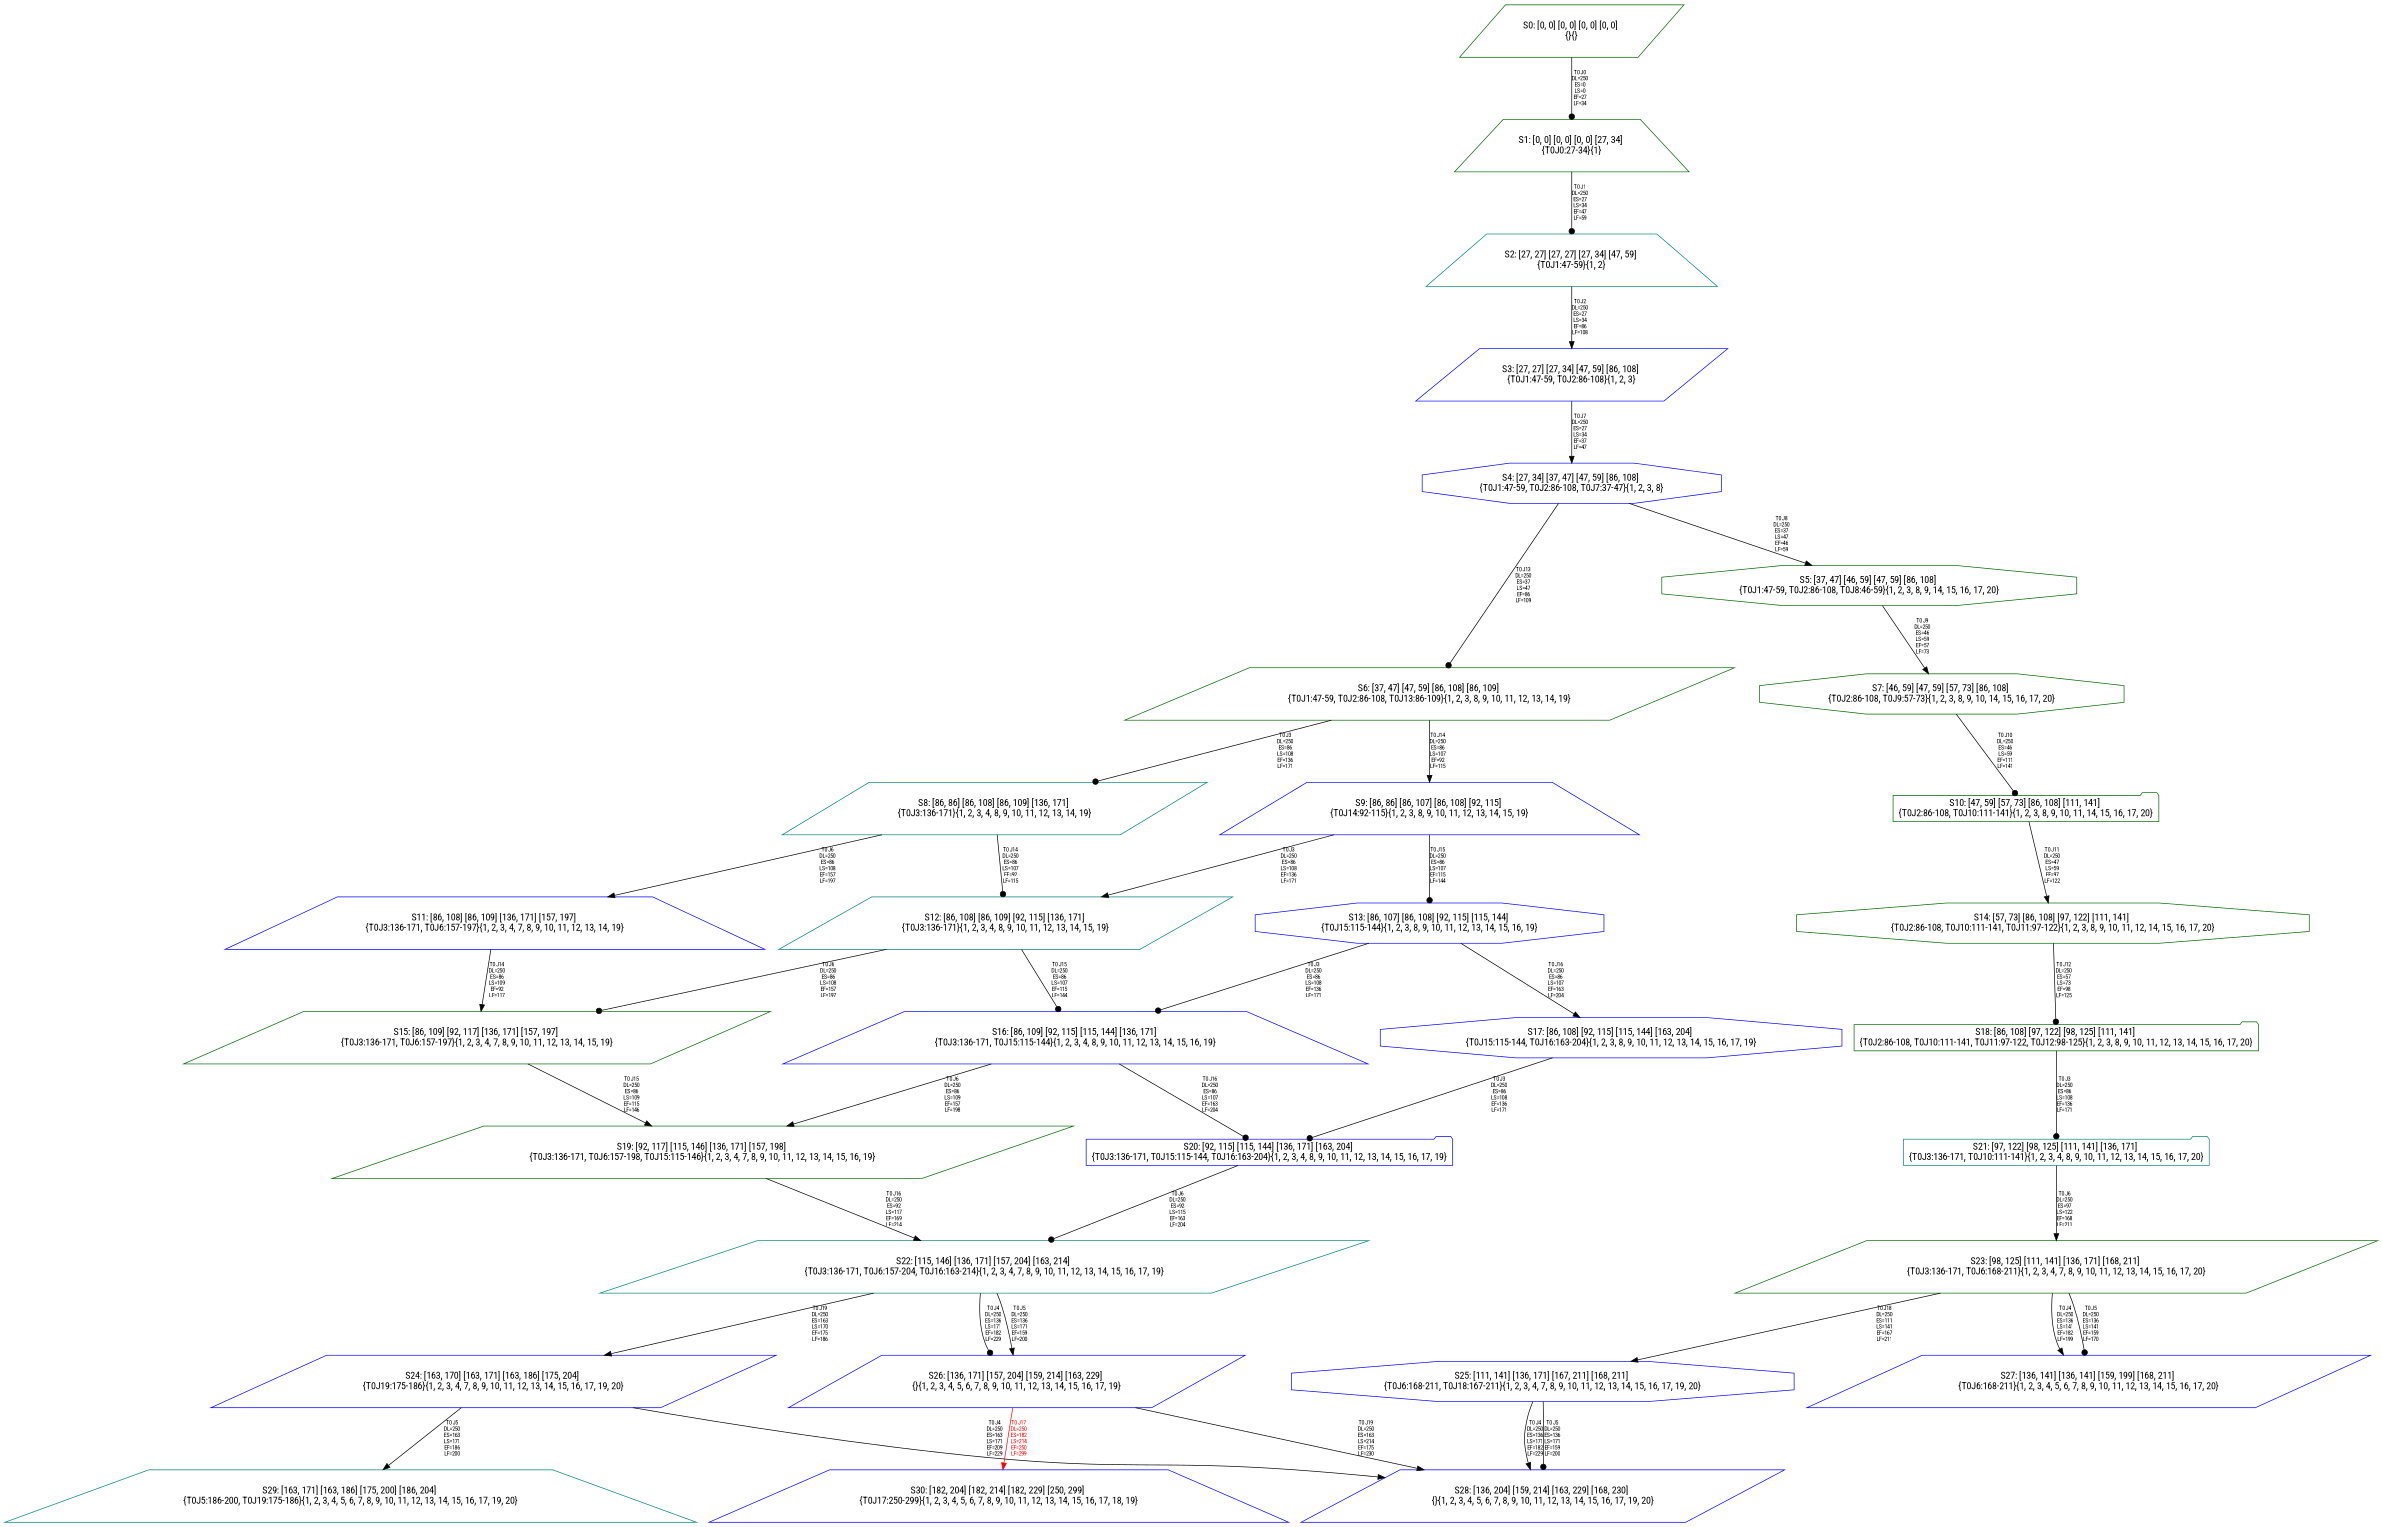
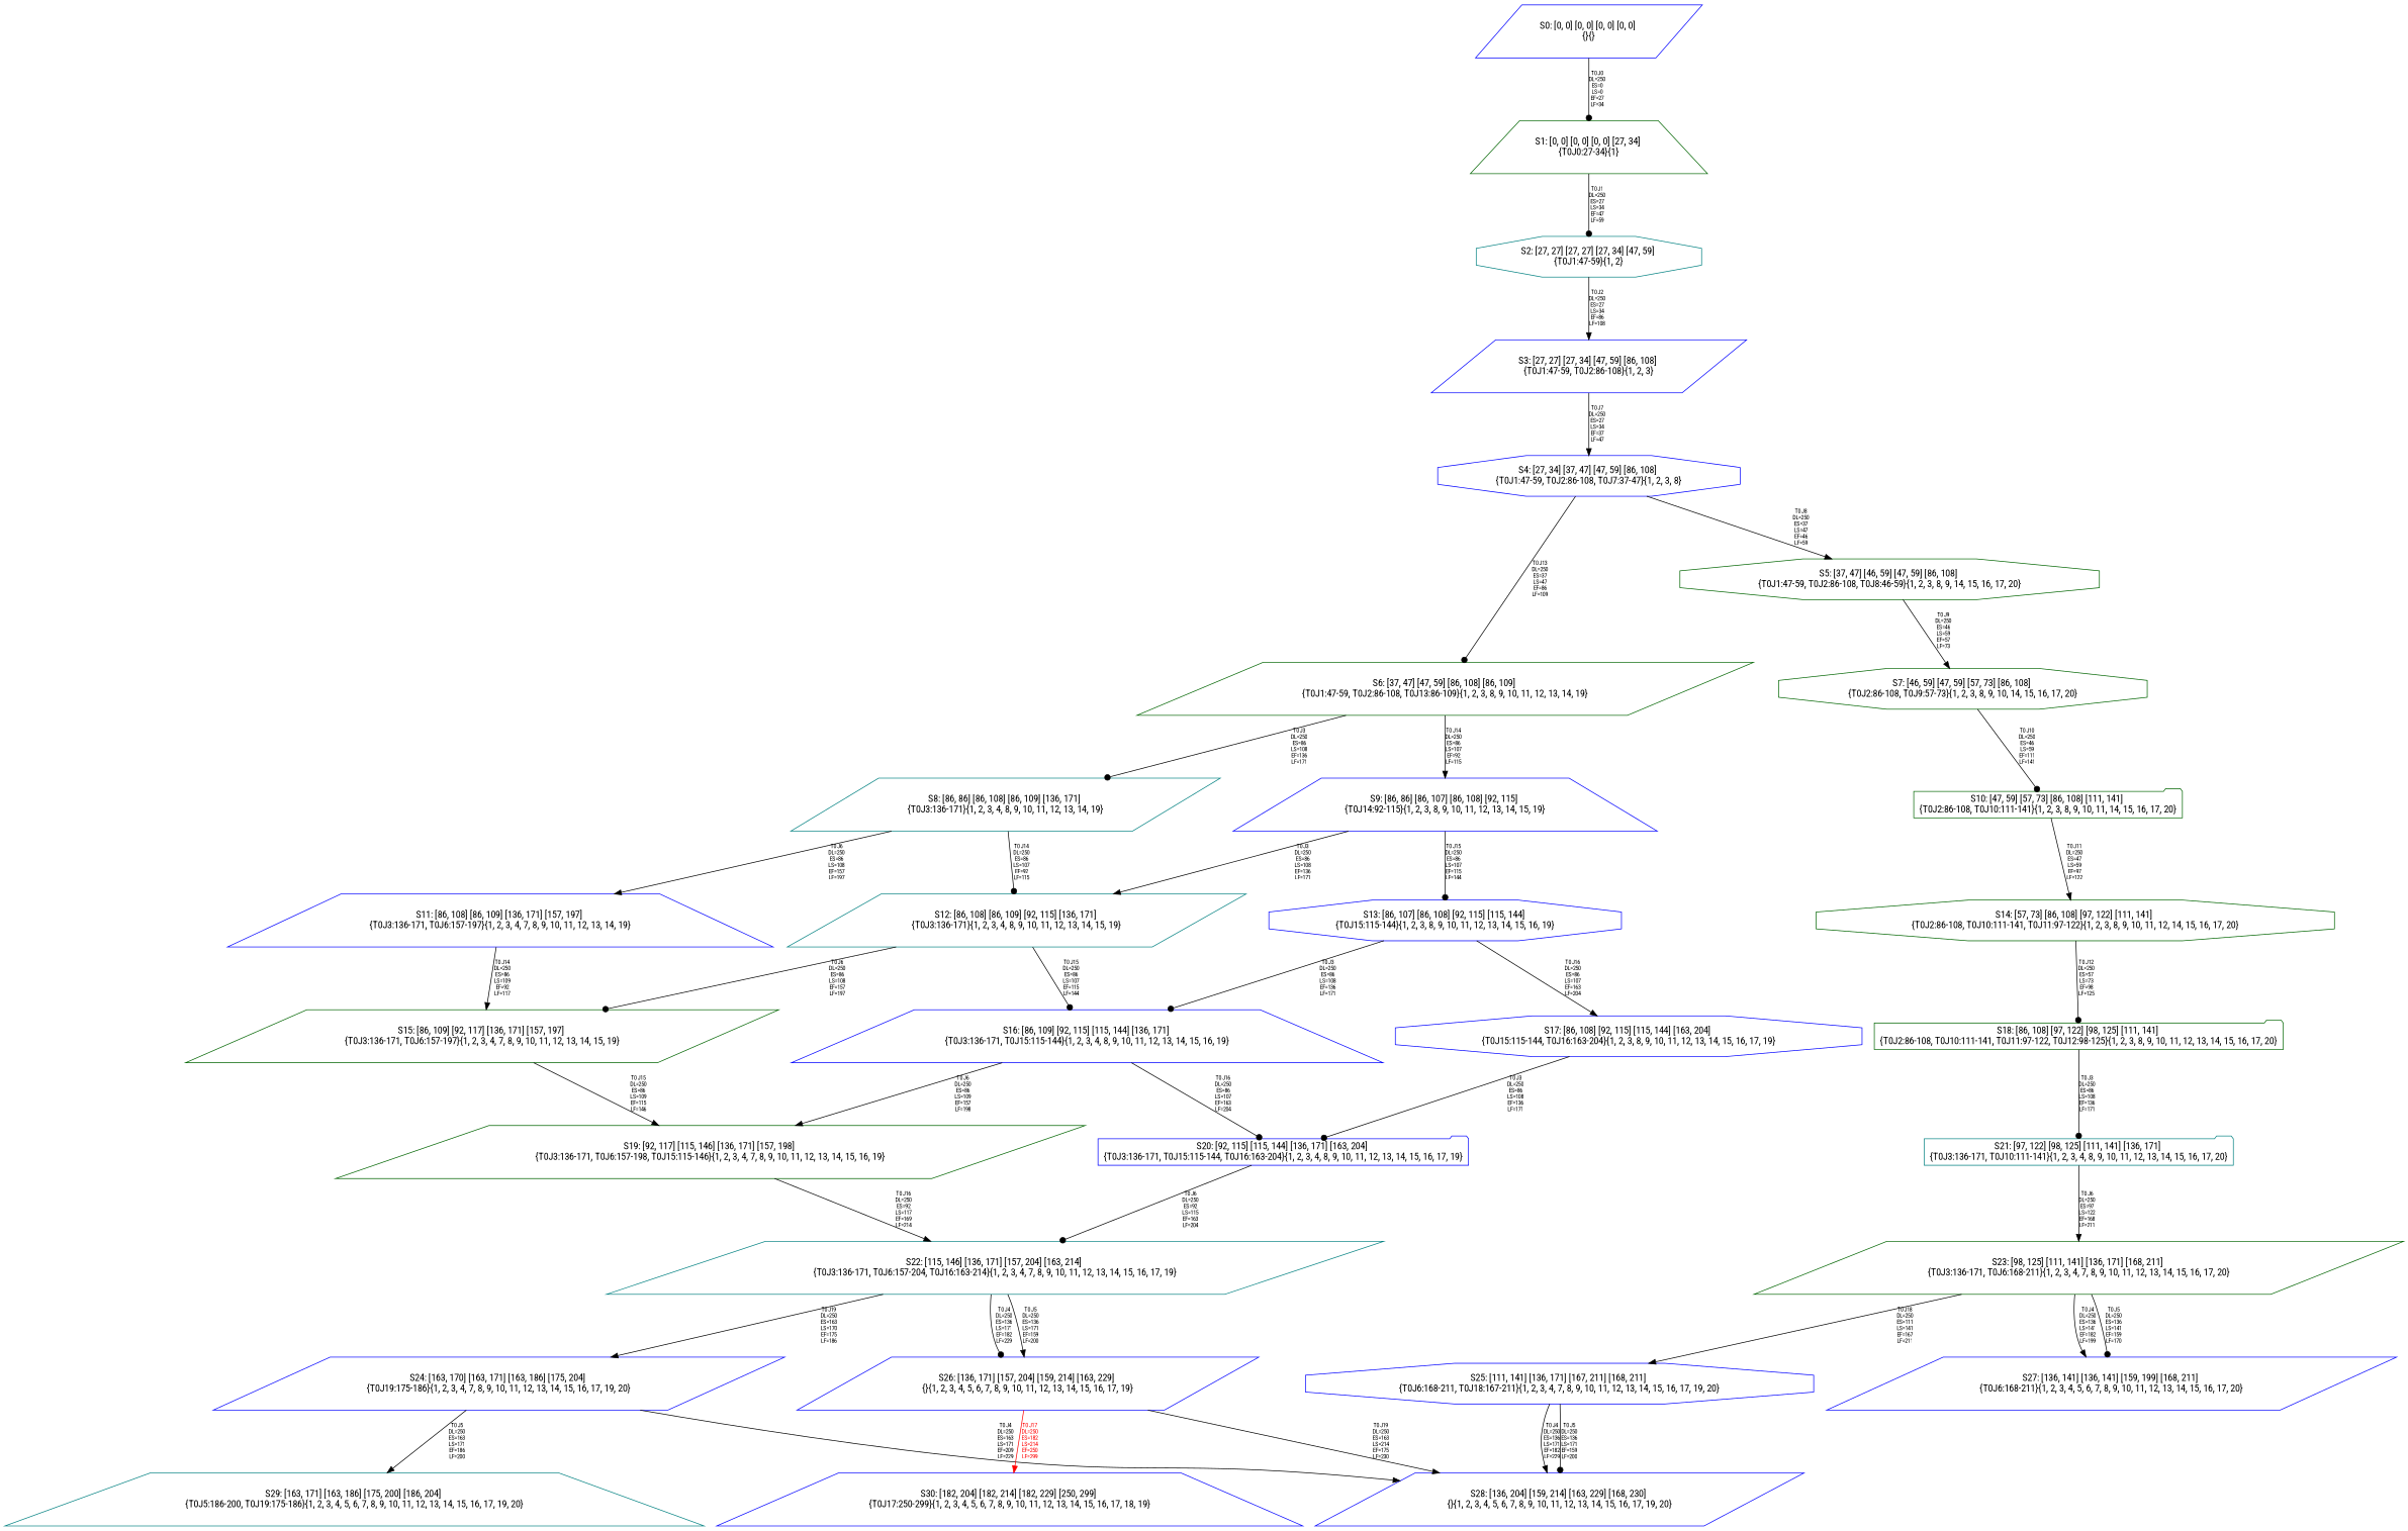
  digraph {
    fontname="Roboto Condensed"
    node [color=blue fontname="Roboto Condensed" shape=parallelogram]
    edge [arrowhead=normal fontname="Roboto Condensed" fontsize=8]
-   n1 [color=darkgreen label="S0: [0, 0] [0, 0] [0, 0] [0, 0] \n{}{}"]
+   n1 [label="S0: [0, 0] [0, 0] [0, 0] [0, 0] \n{}{}"]
    n2 [color=darkgreen label="S1: [0, 0] [0, 0] [0, 0] [27, 34] \n{T0J0:27-34}{1}" shape=trapezium]
-   n3 [color=teal label="S2: [27, 27] [27, 27] [27, 34] [47, 59] \n{T0J1:47-59}{1, 2}" shape=trapezium]
+   n3 [color=teal label="S2: [27, 27] [27, 27] [27, 34] [47, 59] \n{T0J1:47-59}{1, 2}" shape=octagon]
    n4 [label="S3: [27, 27] [27, 34] [47, 59] [86, 108] \n{T0J1:47-59, T0J2:86-108}{1, 2, 3}"]
    n5 [label="S4: [27, 34] [37, 47] [47, 59] [86, 108] \n{T0J1:47-59, T0J2:86-108, T0J7:37-47}{1, 2, 3, 8}" shape=octagon]
    n6 [color=darkgreen label="S5: [37, 47] [46, 59] [47, 59] [86, 108] \n{T0J1:47-59, T0J2:86-108, T0J8:46-59}{1, 2, 3, 8, 9, 14, 15, 16, 17, 20}" shape=octagon]
    n7 [color=darkgreen label="S6: [37, 47] [47, 59] [86, 108] [86, 109] \n{T0J1:47-59, T0J2:86-108, T0J13:86-109}{1, 2, 3, 8, 9, 10, 11, 12, 13, 14, 19}"]
    n8 [color=darkgreen label="S7: [46, 59] [47, 59] [57, 73] [86, 108] \n{T0J2:86-108, T0J9:57-73}{1, 2, 3, 8, 9, 10, 14, 15, 16, 17, 20}" shape=octagon]
    n9 [color=teal label="S8: [86, 86] [86, 108] [86, 109] [136, 171] \n{T0J3:136-171}{1, 2, 3, 4, 8, 9, 10, 11, 12, 13, 14, 19}"]
    n10 [label="S9: [86, 86] [86, 107] [86, 108] [92, 115] \n{T0J14:92-115}{1, 2, 3, 8, 9, 10, 11, 12, 13, 14, 15, 19}" shape=trapezium]
    n11 [color=darkgreen label="S10: [47, 59] [57, 73] [86, 108] [111, 141] \n{T0J2:86-108, T0J10:111-141}{1, 2, 3, 8, 9, 10, 11, 14, 15, 16, 17, 20}" shape=folder]
    n12 [label="S11: [86, 108] [86, 109] [136, 171] [157, 197] \n{T0J3:136-171, T0J6:157-197}{1, 2, 3, 4, 7, 8, 9, 10, 11, 12, 13, 14, 19}" shape=trapezium]
    n13 [color=teal label="S12: [86, 108] [86, 109] [92, 115] [136, 171] \n{T0J3:136-171}{1, 2, 3, 4, 8, 9, 10, 11, 12, 13, 14, 15, 19}"]
    n14 [label="S13: [86, 107] [86, 108] [92, 115] [115, 144] \n{T0J15:115-144}{1, 2, 3, 8, 9, 10, 11, 12, 13, 14, 15, 16, 19}" shape=octagon]
    n15 [color=darkgreen label="S14: [57, 73] [86, 108] [97, 122] [111, 141] \n{T0J2:86-108, T0J10:111-141, T0J11:97-122}{1, 2, 3, 8, 9, 10, 11, 12, 14, 15, 16, 17, 20}" shape=octagon]
    n16 [color=darkgreen label="S15: [86, 109] [92, 117] [136, 171] [157, 197] \n{T0J3:136-171, T0J6:157-197}{1, 2, 3, 4, 7, 8, 9, 10, 11, 12, 13, 14, 15, 19}"]
    n17 [label="S16: [86, 109] [92, 115] [115, 144] [136, 171] \n{T0J3:136-171, T0J15:115-144}{1, 2, 3, 4, 8, 9, 10, 11, 12, 13, 14, 15, 16, 19}" shape=trapezium]
    n18 [label="S17: [86, 108] [92, 115] [115, 144] [163, 204] \n{T0J15:115-144, T0J16:163-204}{1, 2, 3, 8, 9, 10, 11, 12, 13, 14, 15, 16, 17, 19}" shape=octagon]
    n19 [color=darkgreen label="S18: [86, 108] [97, 122] [98, 125] [111, 141] \n{T0J2:86-108, T0J10:111-141, T0J11:97-122, T0J12:98-125}{1, 2, 3, 8, 9, 10, 11, 12, 13, 14, 15, 16, 17, 20}" shape=folder]
    n20 [color=darkgreen label="S19: [92, 117] [115, 146] [136, 171] [157, 198] \n{T0J3:136-171, T0J6:157-198, T0J15:115-146}{1, 2, 3, 4, 7, 8, 9, 10, 11, 12, 13, 14, 15, 16, 19}"]
    n21 [label="S20: [92, 115] [115, 144] [136, 171] [163, 204] \n{T0J3:136-171, T0J15:115-144, T0J16:163-204}{1, 2, 3, 4, 8, 9, 10, 11, 12, 13, 14, 15, 16, 17, 19}" shape=folder]
    n22 [color=teal label="S21: [97, 122] [98, 125] [111, 141] [136, 171] \n{T0J3:136-171, T0J10:111-141}{1, 2, 3, 4, 8, 9, 10, 11, 12, 13, 14, 15, 16, 17, 20}" shape=folder]
    n23 [color=teal label="S22: [115, 146] [136, 171] [157, 204] [163, 214] \n{T0J3:136-171, T0J6:157-204, T0J16:163-214}{1, 2, 3, 4, 7, 8, 9, 10, 11, 12, 13, 14, 15, 16, 17, 19}"]
    n24 [color=darkgreen label="S23: [98, 125] [111, 141] [136, 171] [168, 211] \n{T0J3:136-171, T0J6:168-211}{1, 2, 3, 4, 7, 8, 9, 10, 11, 12, 13, 14, 15, 16, 17, 20}"]
    n25 [label="S24: [163, 170] [163, 171] [163, 186] [175, 204] \n{T0J19:175-186}{1, 2, 3, 4, 7, 8, 9, 10, 11, 12, 13, 14, 15, 16, 17, 19, 20}"]
    n26 [label="S26: [136, 171] [157, 204] [159, 214] [163, 229] \n{}{1, 2, 3, 4, 5, 6, 7, 8, 9, 10, 11, 12, 13, 14, 15, 16, 17, 19}"]
    n27 [label="S25: [111, 141] [136, 171] [167, 211] [168, 211] \n{T0J6:168-211, T0J18:167-211}{1, 2, 3, 4, 7, 8, 9, 10, 11, 12, 13, 14, 15, 16, 17, 19, 20}" shape=octagon]
    n28 [label="S27: [136, 141] [136, 141] [159, 199] [168, 211] \n{T0J6:168-211}{1, 2, 3, 4, 5, 6, 7, 8, 9, 10, 11, 12, 13, 14, 15, 16, 17, 20}"]
    n29 [label="S28: [136, 204] [159, 214] [163, 229] [168, 230] \n{}{1, 2, 3, 4, 5, 6, 7, 8, 9, 10, 11, 12, 13, 14, 15, 16, 17, 19, 20}"]
    n30 [color=teal label="S29: [163, 171] [163, 186] [175, 200] [186, 204] \n{T0J5:186-200, T0J19:175-186}{1, 2, 3, 4, 5, 6, 7, 8, 9, 10, 11, 12, 13, 14, 15, 16, 17, 19, 20}" shape=trapezium]
    n31 [label="S30: [182, 204] [182, 214] [182, 229] [250, 299] \n{T0J17:250-299}{1, 2, 3, 4, 5, 6, 7, 8, 9, 10, 11, 12, 13, 14, 15, 16, 17, 18, 19}" shape=trapezium]
    n1 -> n2 [arrowhead=dot label="T0 J0\nDL=250\nES=0\nLS=0\nEF=27\nLF=34"]
    n2 -> n3 [arrowhead=dot label="T0 J1\nDL=250\nES=27\nLS=34\nEF=47\nLF=59"]
    n3 -> n4 [label="T0 J2\nDL=250\nES=27\nLS=34\nEF=86\nLF=108"]
    n4 -> n5 [label="T0 J7\nDL=250\nES=27\nLS=34\nEF=37\nLF=47"]
    n5 -> n6 [label="T0 J8\nDL=250\nES=37\nLS=47\nEF=46\nLF=59"]
    n5 -> n7 [arrowhead=dot label="T0 J13\nDL=250\nES=37\nLS=47\nEF=86\nLF=109"]
    n6 -> n8 [label="T0 J9\nDL=250\nES=46\nLS=59\nEF=57\nLF=73"]
    n7 -> n9 [arrowhead=dot label="T0 J3\nDL=250\nES=86\nLS=108\nEF=136\nLF=171"]
    n7 -> n10 [label="T0 J14\nDL=250\nES=86\nLS=107\nEF=92\nLF=115"]
    n8 -> n11 [arrowhead=dot label="T0 J10\nDL=250\nES=46\nLS=59\nEF=111\nLF=141"]
    n9 -> n12 [label="T0 J6\nDL=250\nES=86\nLS=108\nEF=157\nLF=197"]
    n9 -> n13 [arrowhead=dot label="T0 J14\nDL=250\nES=86\nLS=107\nEF=92\nLF=115"]
    n10 -> n13 [label="T0 J3\nDL=250\nES=86\nLS=108\nEF=136\nLF=171"]
    n10 -> n14 [arrowhead=dot label="T0 J15\nDL=250\nES=86\nLS=107\nEF=115\nLF=144"]
    n11 -> n15 [label="T0 J11\nDL=250\nES=47\nLS=59\nEF=97\nLF=122"]
    n12 -> n16 [label="T0 J14\nDL=250\nES=86\nLS=109\nEF=92\nLF=117"]
    n13 -> n16 [arrowhead=dot label="T0 J6\nDL=250\nES=86\nLS=108\nEF=157\nLF=197"]
    n13 -> n17 [arrowhead=dot label="T0 J15\nDL=250\nES=86\nLS=107\nEF=115\nLF=144"]
    n14 -> n17 [arrowhead=dot label="T0 J3\nDL=250\nES=86\nLS=108\nEF=136\nLF=171"]
    n14 -> n18 [label="T0 J16\nDL=250\nES=86\nLS=107\nEF=163\nLF=204"]
    n15 -> n19 [arrowhead=dot label="T0 J12\nDL=250\nES=57\nLS=73\nEF=98\nLF=125"]
    n16 -> n20 [label="T0 J15\nDL=250\nES=86\nLS=109\nEF=115\nLF=146"]
    n17 -> n20 [label="T0 J6\nDL=250\nES=86\nLS=109\nEF=157\nLF=198"]
    n17 -> n21 [arrowhead=dot label="T0 J16\nDL=250\nES=86\nLS=107\nEF=163\nLF=204"]
    n18 -> n21 [arrowhead=dot label="T0 J3\nDL=250\nES=86\nLS=108\nEF=136\nLF=171"]
    n19 -> n22 [arrowhead=dot label="T0 J3\nDL=250\nES=86\nLS=108\nEF=136\nLF=171"]
    n20 -> n23 [label="T0 J16\nDL=250\nES=92\nLS=117\nEF=169\nLF=214"]
    n21 -> n23 [arrowhead=dot label="T0 J6\nDL=250\nES=92\nLS=115\nEF=163\nLF=204"]
    n22 -> n24 [label="T0 J6\nDL=250\nES=97\nLS=122\nEF=168\nLF=211"]
    n23 -> n25 [label="T0 J19\nDL=250\nES=163\nLS=170\nEF=175\nLF=186"]
    n23 -> n26 [arrowhead=dot label="T0 J4\nDL=250\nES=136\nLS=171\nEF=182\nLF=229"]
    n23 -> n26 [label="T0 J5\nDL=250\nES=136\nLS=171\nEF=159\nLF=200"]
    n24 -> n27 [label="T0 J18\nDL=250\nES=111\nLS=141\nEF=167\nLF=211"]
    n24 -> n28 [label="T0 J4\nDL=250\nES=136\nLS=141\nEF=182\nLF=199"]
    n24 -> n28 [arrowhead=dot label="T0 J5\nDL=250\nES=136\nLS=141\nEF=159\nLF=170"]
    n25 -> n29 [label="T0 J4\nDL=250\nES=163\nLS=171\nEF=209\nLF=229"]
    n25 -> n30 [label="T0 J5\nDL=250\nES=163\nLS=171\nEF=186\nLF=200"]
    n26 -> n29 [label="T0 J19\nDL=250\nES=163\nLS=214\nEF=175\nLF=230"]
    n26 -> n31 [color=Red fontcolor=Red label="T0 J17\nDL=250\nES=182\nLS=214\nEF=250\nLF=299"]
    n27 -> n29 [label="T0 J4\nDL=250\nES=136\nLS=171\nEF=182\nLF=229"]
    n27 -> n29 [arrowhead=dot label="T0 J5\nDL=250\nES=136\nLS=171\nEF=159\nLF=200"]
  }
